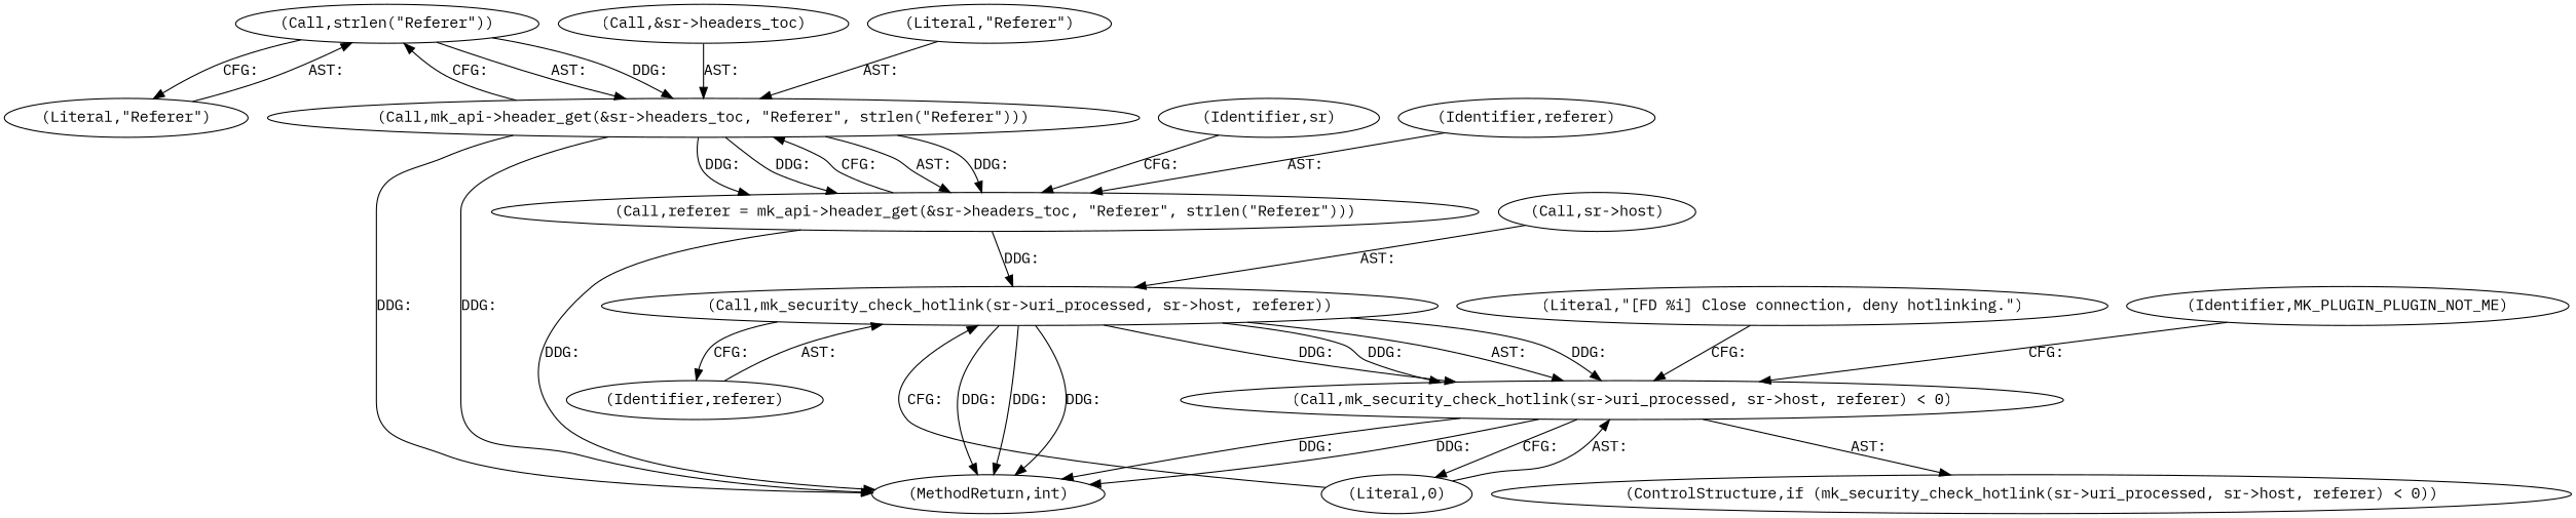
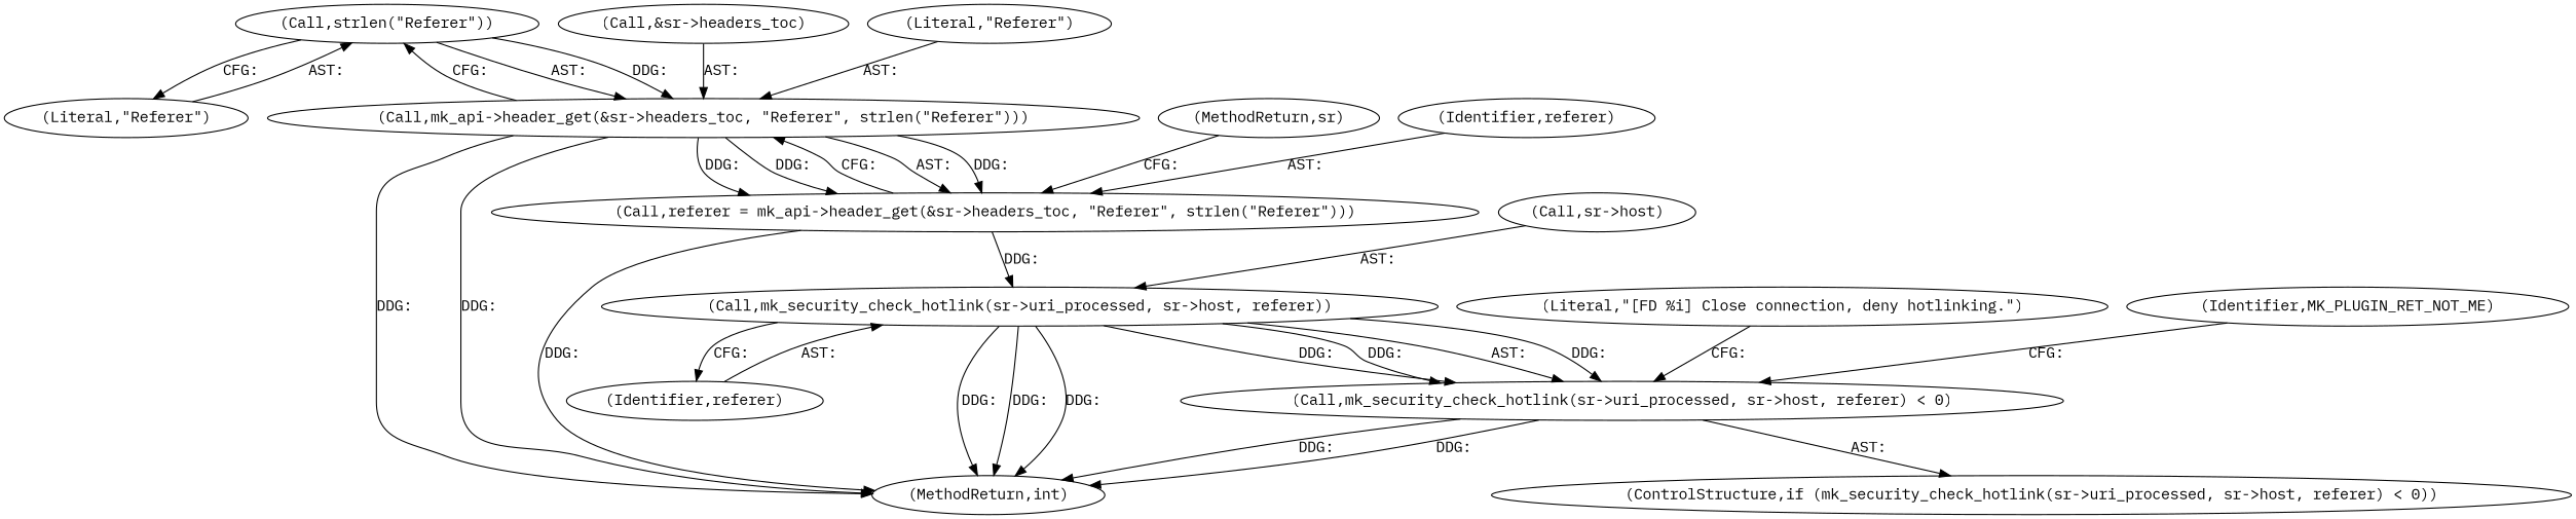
  digraph {
    fontname="IBM Plex Mono"
    node [fontname="IBM Plex Mono"]
    edge [fontname="IBM Plex Mono"]
    n1 [label="(Call,strlen(\"Referer\"))"]
    n2 [label="(Call,mk_api->header_get(&sr->headers_toc, \"Referer\", strlen(\"Referer\")))"]
    n3 [label="(Literal,\"Referer\")"]
    n4 [label="(Call,referer = mk_api->header_get(&sr->headers_toc, \"Referer\", strlen(\"Referer\")))"]
    n5 [label="(MethodReturn,int)"]
    n6 [label="(Call,mk_security_check_hotlink(sr->uri_processed, sr->host, referer))"]
    n7 [label="(Call,mk_security_check_hotlink(sr->uri_processed, sr->host, referer) < 0)"]
    n8 [label="(Identifier,referer)"]
-   n9 [label="(Literal,0)"]
    n10 [label="(ControlStructure,if (mk_security_check_hotlink(sr->uri_processed, sr->host, referer) < 0))"]
-   n11 [label="(Identifier,sr)"]
+   n11 [label="(MethodReturn,sr)"]
    n12 [label="(Call,&sr->headers_toc)"]
    n13 [label="(Literal,\"Referer\")"]
    n14 [label="(Literal,\"[FD %i] Close connection, deny hotlinking.\")"]
-   n15 [label="(Identifier,MK_PLUGIN_PLUGIN_NOT_ME)"]
+   n15 [label="(Identifier,MK_PLUGIN_RET_NOT_ME)"]
    n16 [label="(Identifier,referer)"]
    n17 [label="(Call,sr->host)"]
    n1 -> n2 [label="AST: "]
    n1 -> n2 [label="DDG: "]
    n1 -> n3 [label="CFG: "]
    n2 -> n1 [label="CFG: "]
    n2 -> n4 [label="AST: "]
    n2 -> n4 [label="DDG: "]
    n2 -> n4 [label="DDG: "]
    n2 -> n4 [label="DDG: "]
    n2 -> n5 [label="DDG: "]
    n2 -> n5 [label="DDG: "]
    n3 -> n1 [label="AST: "]
    n4 -> n2 [label="CFG: "]
    n4 -> n5 [label="DDG: "]
    n4 -> n6 [label="DDG: "]
    n6 -> n5 [label="DDG: "]
    n6 -> n5 [label="DDG: "]
    n6 -> n5 [label="DDG: "]
    n6 -> n7 [label="AST: "]
    n6 -> n7 [label="DDG: "]
    n6 -> n7 [label="DDG: "]
    n6 -> n7 [label="DDG: "]
    n6 -> n8 [label="CFG: "]
    n7 -> n5 [label="DDG: "]
    n7 -> n5 [label="DDG: "]
-   n7 -> n9 [label="CFG: "]
    n7 -> n10 [label="AST: "]
    n8 -> n6 [label="AST: "]
-   n9 -> n6 [label="CFG: "]
-   n9 -> n7 [label="AST: "]
    n11 -> n4 [label="CFG: "]
    n12 -> n2 [label="AST: "]
    n13 -> n2 [label="AST: "]
    n14 -> n7 [label="CFG: "]
    n15 -> n7 [label="CFG: "]
    n16 -> n4 [label="AST: "]
    n17 -> n6 [label="AST: "]
  }
